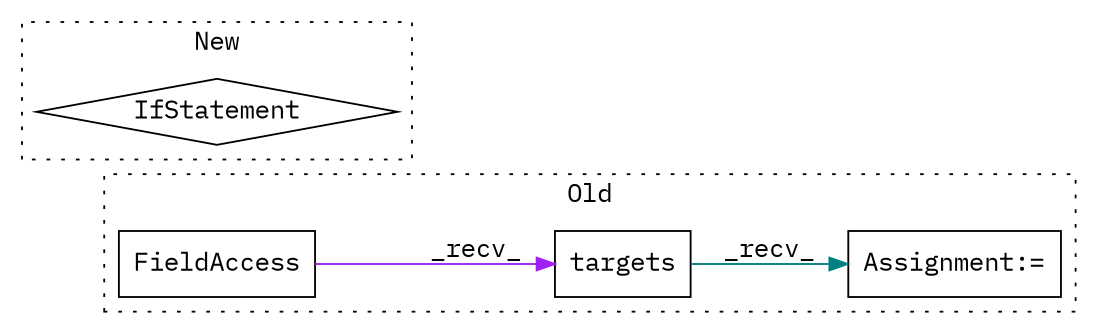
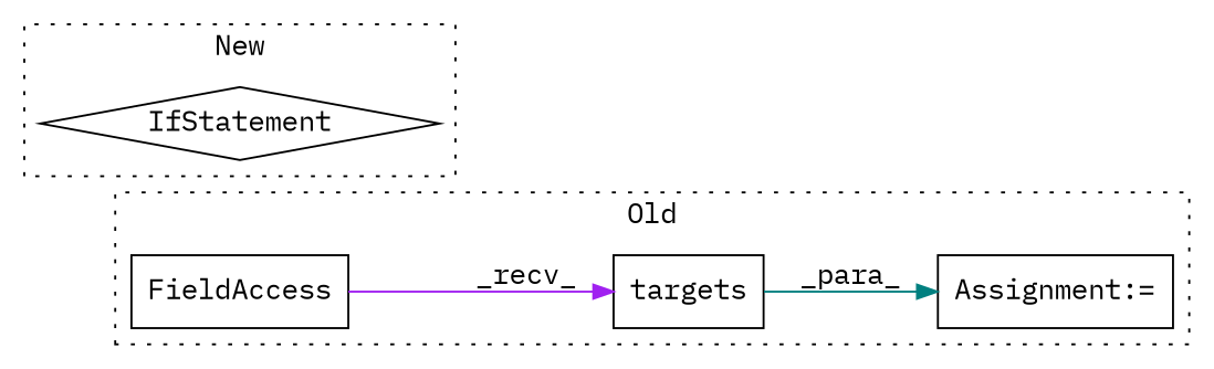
  digraph {
    rankdir=LR
    fontname="IBM Plex Mono"
    node [shape=box fontname="IBM Plex Mono"]
    edge [style=solid fontname="IBM Plex Mono"]
    n1 [a=32 l=9 label=targets s=1711]
    n2 [a=7 l=1 label="Assignment:=" s=1799]
    n3 [a=22 l=12 label=FieldAccess s=1698]
    n4 [a=25 l="4,2" label=IfStatement s="1581,1593" shape=diamond]
    subgraph cluster_1 {
      label=Old
      style=dotted
      n1
      n2
      n3
    }
    subgraph cluster_2 {
      label=New
      style=dotted
      n4
    }
-   n1 -> n2 [label=_recv_ color=teal]
+   n1 -> n2 [label=_para_ color=teal]
    n3 -> n1 [label=_recv_ color=purple]
  }
